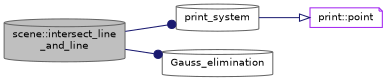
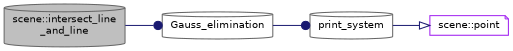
  digraph {
    rankdir=LR
    node [color=gray40 fillcolor=white fontname=Helvetica fontsize=10 shape=cylinder style=filled]
    edge [arrowhead=dot color=midnightblue fontname=Helvetica fontsize=10 labelfontname=Helvetica labelfontsize=10 style=solid]
    n1 [fillcolor=grey75 fontcolor=black height=0.2 label="scene::intersect_line\l_and_line" width=0.4]
    n2 [height=0.2 label=print_system width=0.4]
    n3 [height=0.2 label=Gauss_elimination width=0.4]
-   n4 [color=purple height=0.2 label="print::point" shape=note width=0.4]
-   n1 -> n2
+   n4 [color=purple height=0.2 label="scene::point" shape=note width=0.4]
+   n3 -> n2
    n1 -> n3
    n2 -> n4 [arrowhead=onormal]
  }
